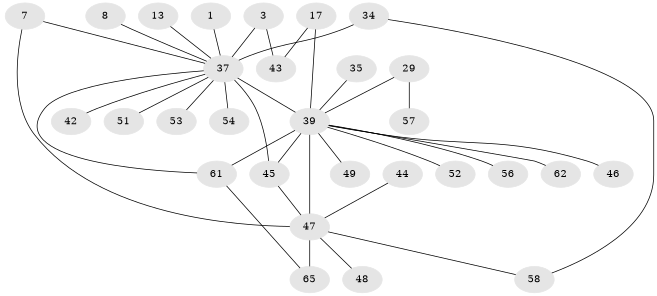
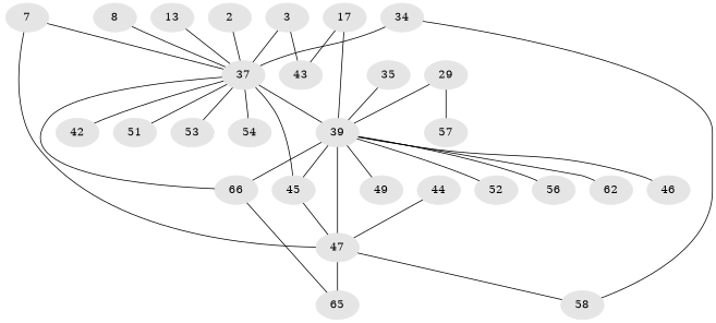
  graph {
    node [color=gray90 style=filled]
    37 [super="+5"]
    39 [super="+38+23+36"]
    42
    45 [super="+26+11+20+41"]
    51 [super="+12+30"]
    53
    54 [super="+9+31"]
-   61 [super="+59+33+24"]
-   2 [label=1]
+   61 [super="+59+33+24" label=66]
+   2
    3
    43 [super="+28"]
    7
    47 [super="+6"]
    58
-   48
    n16 [label=65 super="+50+19"]
    8
    13
    46
    49
    52
    56
    62 [super="+40"]
    17
    29
    57
    34 [super="+32"]
    35
    44
    37 -- 39 [weight=4]
    37 -- 42
    37 -- 45 [weight=3]
    37 -- 51
    37 -- 53
    37 -- 54
    37 -- 61
    39 -- 45 [weight=3]
    39 -- 61 [weight=3]
    39 -- 47 [weight=8]
    39 -- 46
    39 -- 49
    39 -- 52
    39 -- 56
    39 -- 62
    45 -- 47
    61 -- n16
    2 -- 37
    3 -- 37 [weight=2]
    3 -- 43
    7 -- 37
    7 -- 47
    47 -- 58
-   47 -- 48
    47 -- n16 [weight=4]
    8 -- 37
    13 -- 37
    17 -- 39
    17 -- 43
    29 -- 39 [weight=2]
    29 -- 57
    34 -- 37 [weight=2]
    34 -- 58
    35 -- 39
    44 -- 47
  }
